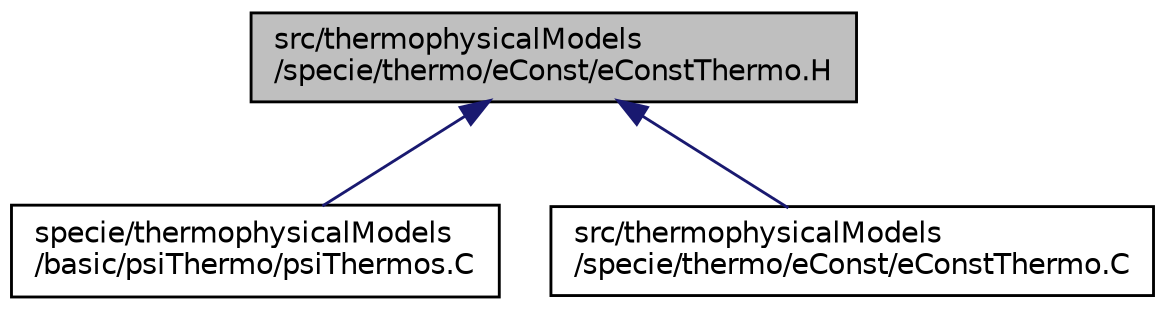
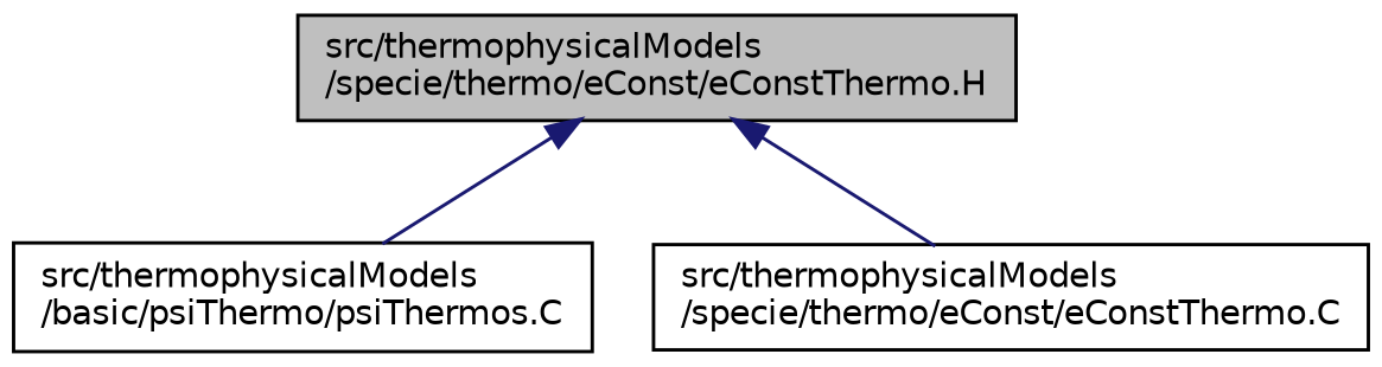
  digraph {
    node [color=black fontname=Helvetica fontsize=10 shape=record]
    edge [color=midnightblue dir=back fontname=Helvetica fontsize=10 labelfontname=Helvetica labelfontsize=10 style=solid]
    n1 [fillcolor=grey75 fontcolor=black height=0.2 label="src/thermophysicalModels\l/specie/thermo/eConst/eConstThermo.H" style=filled width=0.4]
-   n2 [height=0.2 label="specie/thermophysicalModels\l/basic/psiThermo/psiThermos.C" width=0.4]
+   n2 [height=0.2 label="src/thermophysicalModels\l/basic/psiThermo/psiThermos.C" width=0.4]
    n3 [height=0.2 label="src/thermophysicalModels\l/specie/thermo/eConst/eConstThermo.C" width=0.4]
    n1 -> n2
    n1 -> n3
  }
